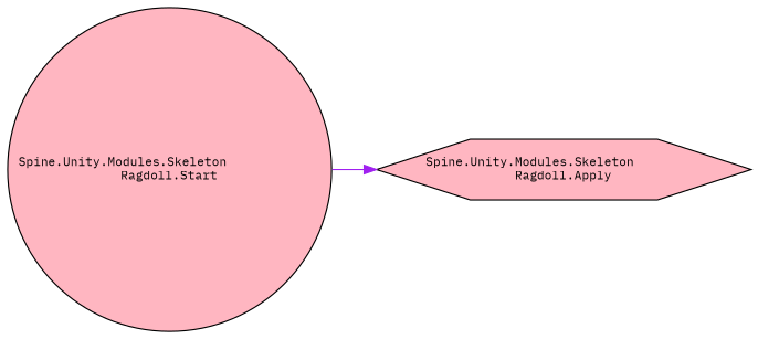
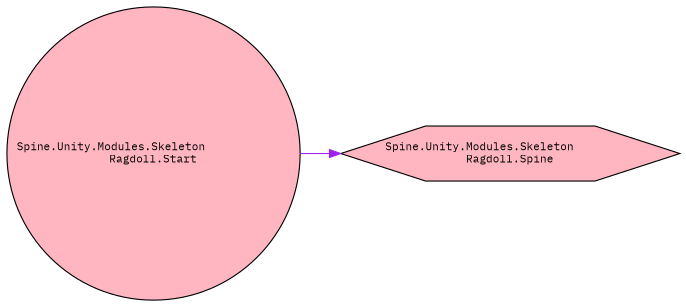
  digraph {
    rankdir=RL
    fontname="IBM Plex Mono"
    node [color=black fillcolor=lightpink fontname="IBM Plex Mono" fontsize=10 style=filled]
-   n1 [fontcolor=black height=0.2 label="Spine.Unity.Modules.Skeleton\lRagdoll.Apply" shape=hexagon width=0.4]
+   n1 [fontcolor=black height=0.2 label="Spine.Unity.Modules.Skeleton\lRagdoll.Spine" shape=hexagon width=0.4]
    n2 [height=0.2 label="Spine.Unity.Modules.Skeleton\lRagdoll.Start" shape=circle width=0.4]
    n1 -> n2 [color=purple dir=back fontname="IBM Plex Mono" fontsize=10 labelfontname=Helvetica labelfontsize=10 style=solid]
  }
